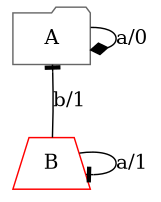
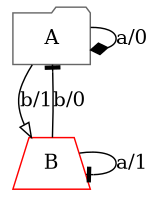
  digraph {
    edge [arrowhead=tee]
    A [shape=folder color=gray40]
    B [color=red shape=trapezium]
    A -> A [label="a/0" arrowhead=diamond]
-   B -> A [label="b/1"]
+   A -> B [label="b/1" arrowhead=onormal]
+   B -> A [label="b/0"]
    B -> B [label="a/1"]
  }
